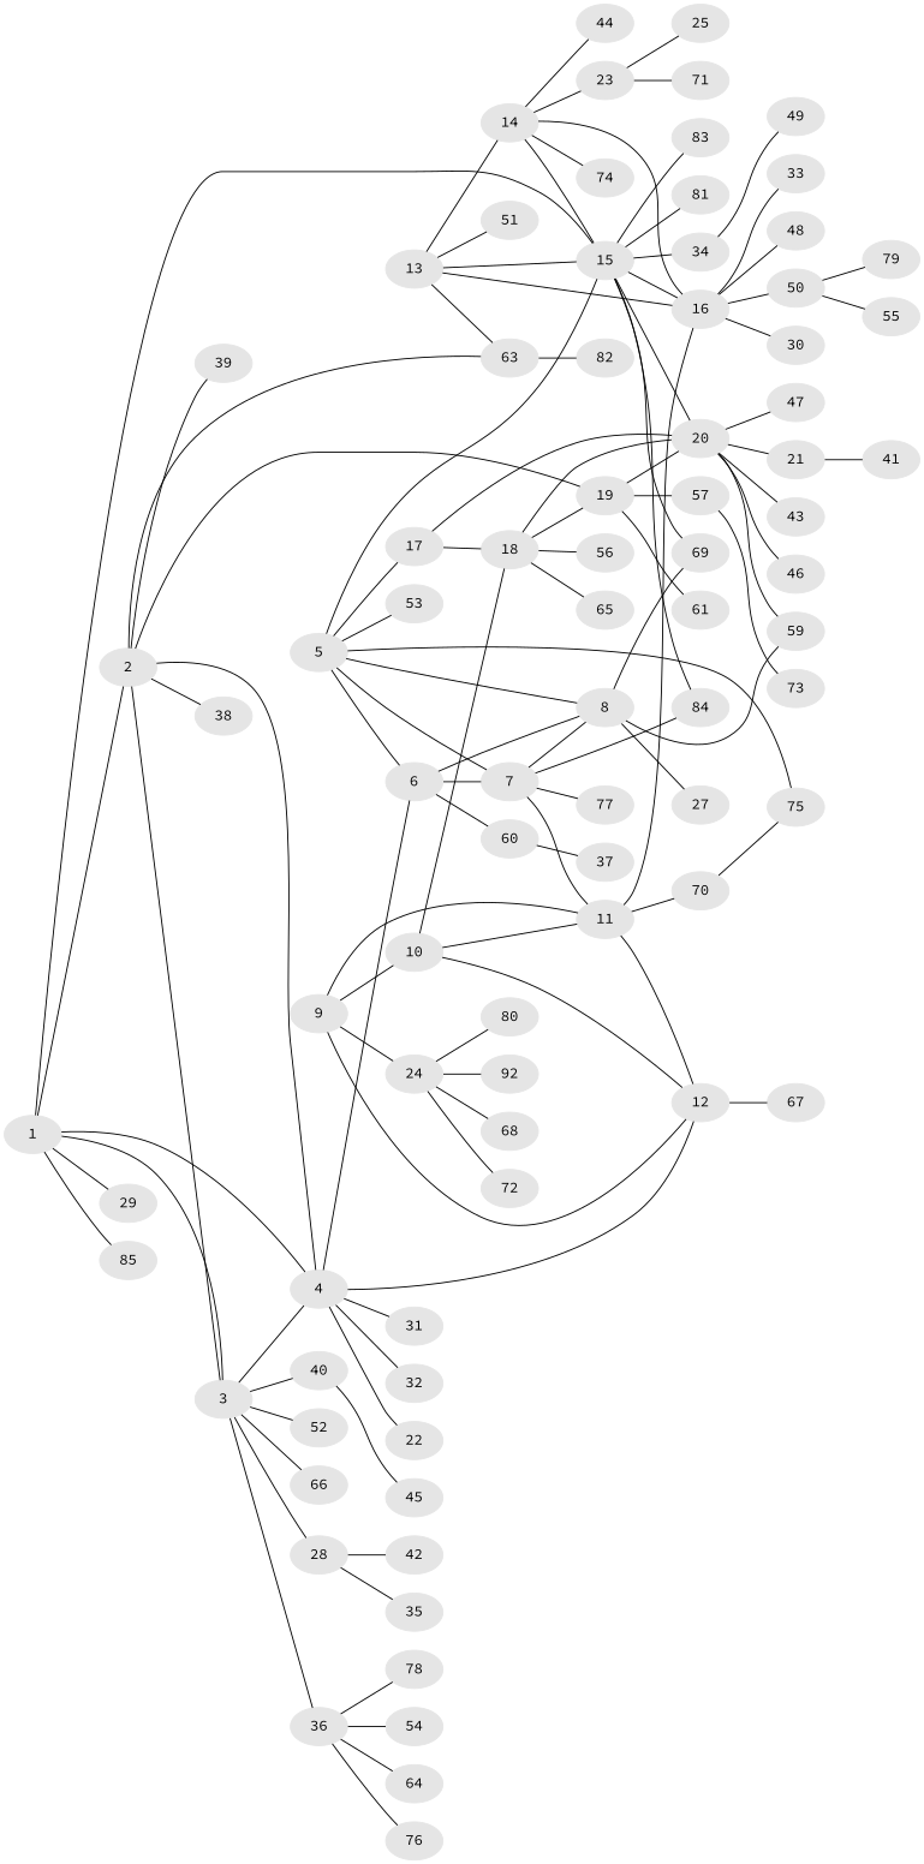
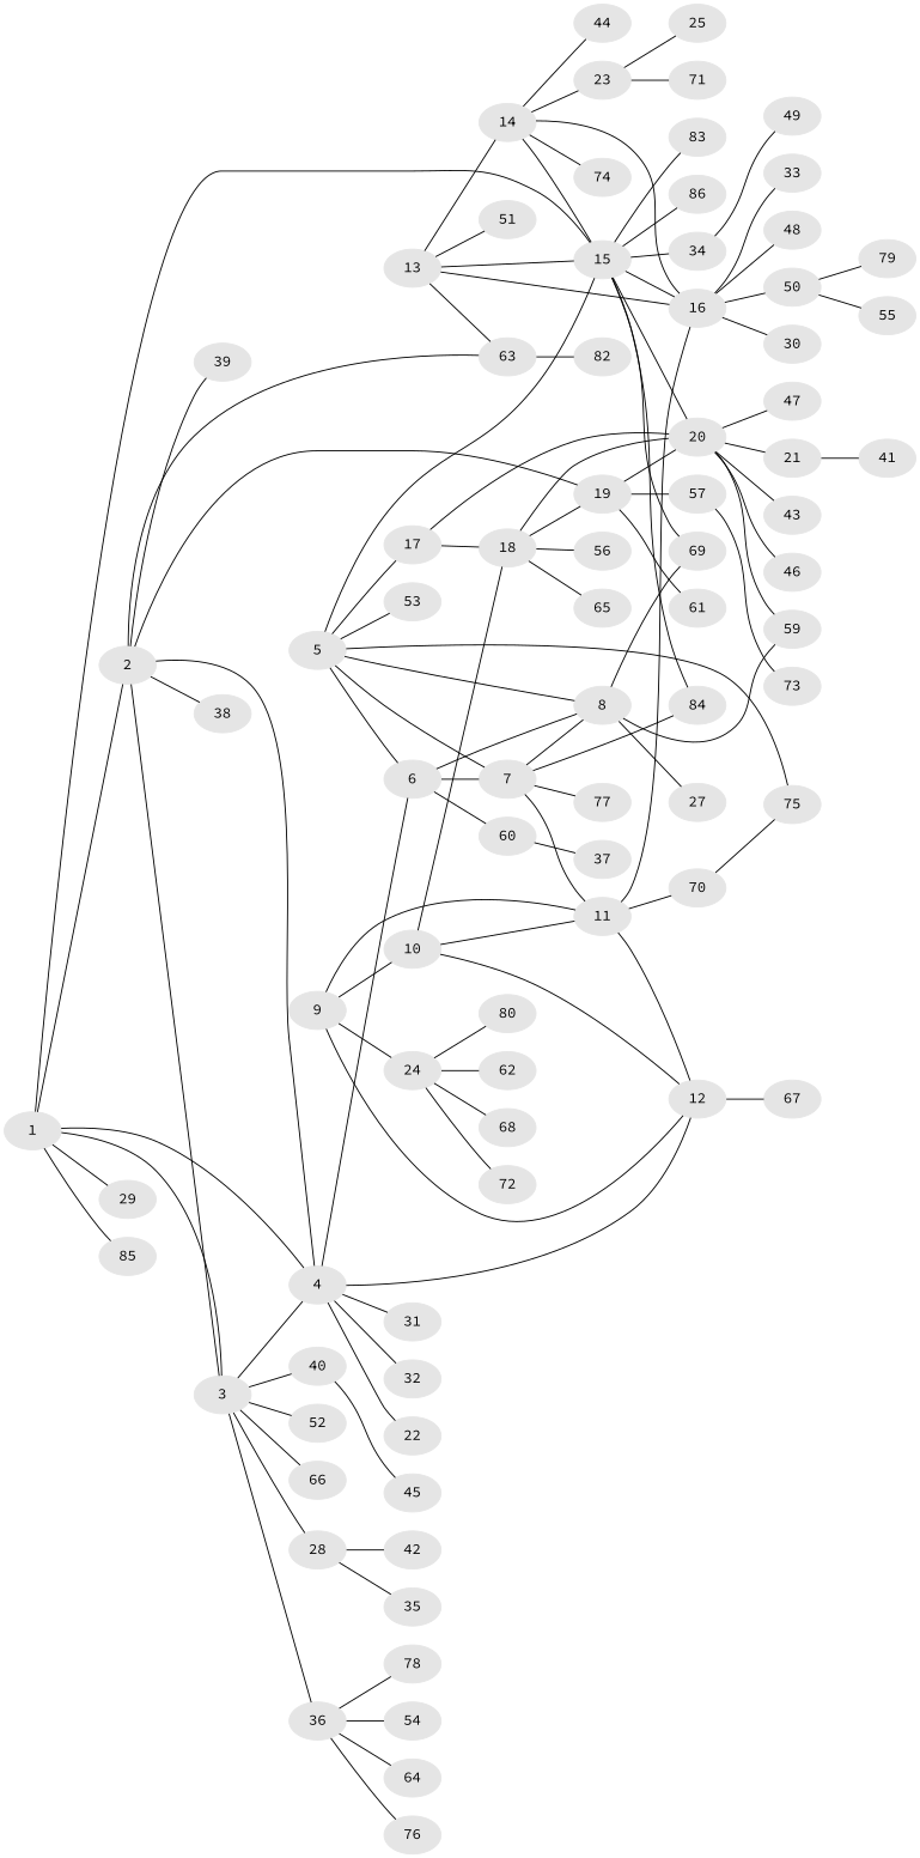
  graph {
    fontname="Source Code Pro"
    rankdir=LR
    node [color=gray90 fontname="Source Code Pro" style=filled]
    edge [fontname="Source Code Pro"]
    1
    2
    3
    4
    15
    29
    85
    19
    38
    39
    63
    28
    36
    40
    52
    66
    6
    12
    22
    31
    32
    84
    69
    16
    20
    34
-   81
+   81 [label=86]
    83
    57
    61
    82
    35
    42
    54
    64
    76
    78
    45
    7
    8
    60
    67
    5
    17
    53
    75
    11
    77
    27
    59
    18
    37
    70
    9
    10
    24
-   62 [label=92]
+   62
    68
    72
    80
    56
    65
    30
    33
    48
    50
    13
    14
    51
    23
    44
    74
    25
    71
    21
    43
    46
    47
    49
    55
    79
    73
    41
    1 -- 2
    1 -- 3
    1 -- 4
    1 -- 15
    1 -- 29
    1 -- 85
    2 -- 3
    2 -- 4
    2 -- 19
    2 -- 38
    2 -- 39
    2 -- 63
    3 -- 4
    3 -- 28
    3 -- 36
    3 -- 40
    3 -- 52
    3 -- 66
    4 -- 6
    4 -- 12
    4 -- 22
    4 -- 31
    4 -- 32
    15 -- 84
    15 -- 69
    15 -- 16
    15 -- 20
    15 -- 34
    15 -- 81
    15 -- 83
    19 -- 20
    19 -- 57
    19 -- 61
    63 -- 82
    28 -- 35
    28 -- 42
    36 -- 54
    36 -- 64
    36 -- 76
    36 -- 78
    40 -- 45
    6 -- 7
    6 -- 8
    6 -- 60
    12 -- 67
    16 -- 30
    16 -- 33
    16 -- 48
    16 -- 50
    20 -- 59
    20 -- 21
    20 -- 43
    20 -- 46
    20 -- 47
    34 -- 49
    57 -- 73
    7 -- 84
    7 -- 8
    7 -- 11
    7 -- 77
    8 -- 69
    8 -- 27
    8 -- 59
    60 -- 37
    5 -- 15
    5 -- 6
    5 -- 7
    5 -- 8
    5 -- 17
    5 -- 53
    5 -- 75
    17 -- 20
    17 -- 18
    11 -- 12
    11 -- 16
    11 -- 70
    18 -- 19
    18 -- 20
    18 -- 56
    18 -- 65
    70 -- 75
    9 -- 12
    9 -- 11
    9 -- 10
    9 -- 24
    10 -- 12
    10 -- 11
    10 -- 18
    24 -- 62
    24 -- 68
    24 -- 72
    24 -- 80
    50 -- 55
    50 -- 79
    13 -- 15
    13 -- 63
    13 -- 16
    13 -- 14
    13 -- 51
    14 -- 15
    14 -- 16
    14 -- 23
    14 -- 44
    14 -- 74
    23 -- 25
    23 -- 71
    21 -- 41
  }
